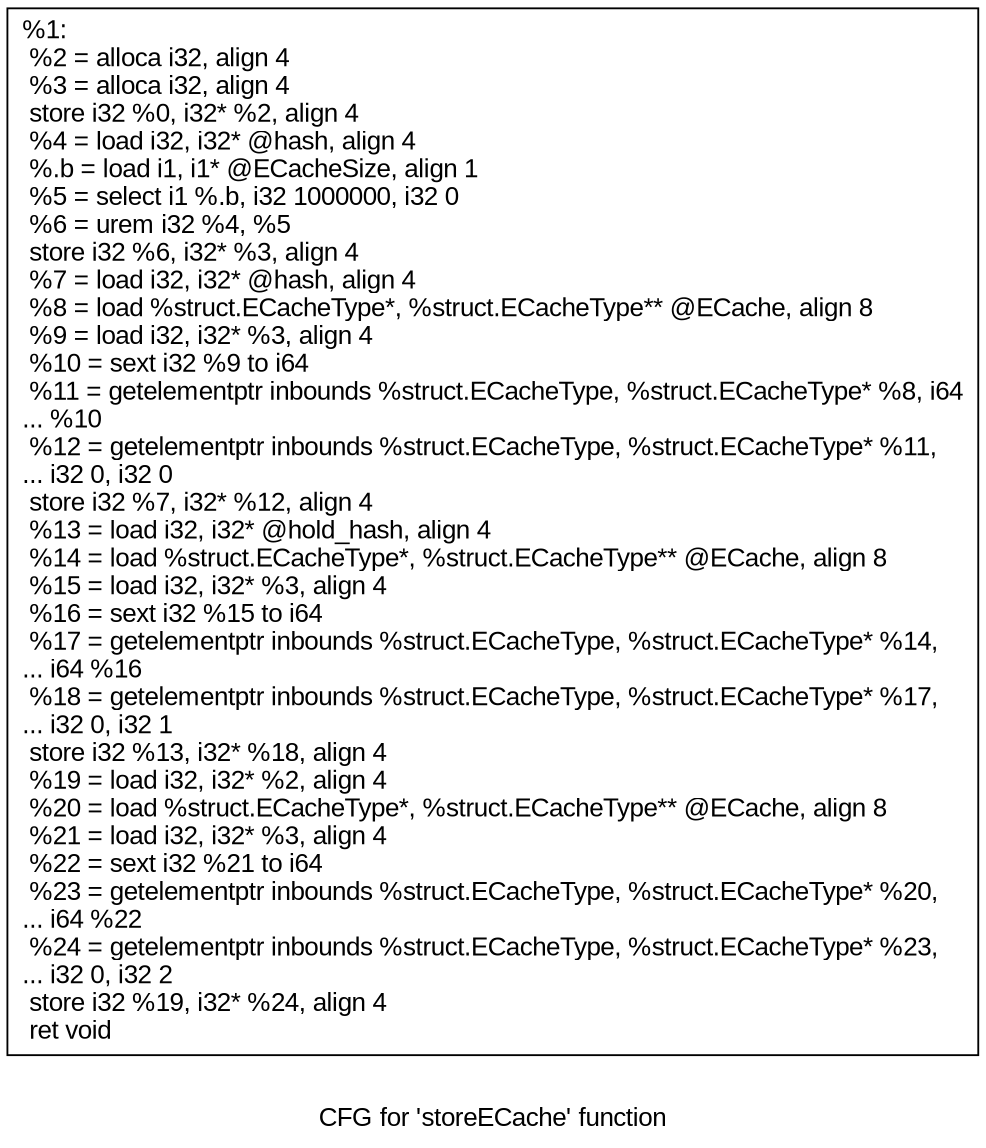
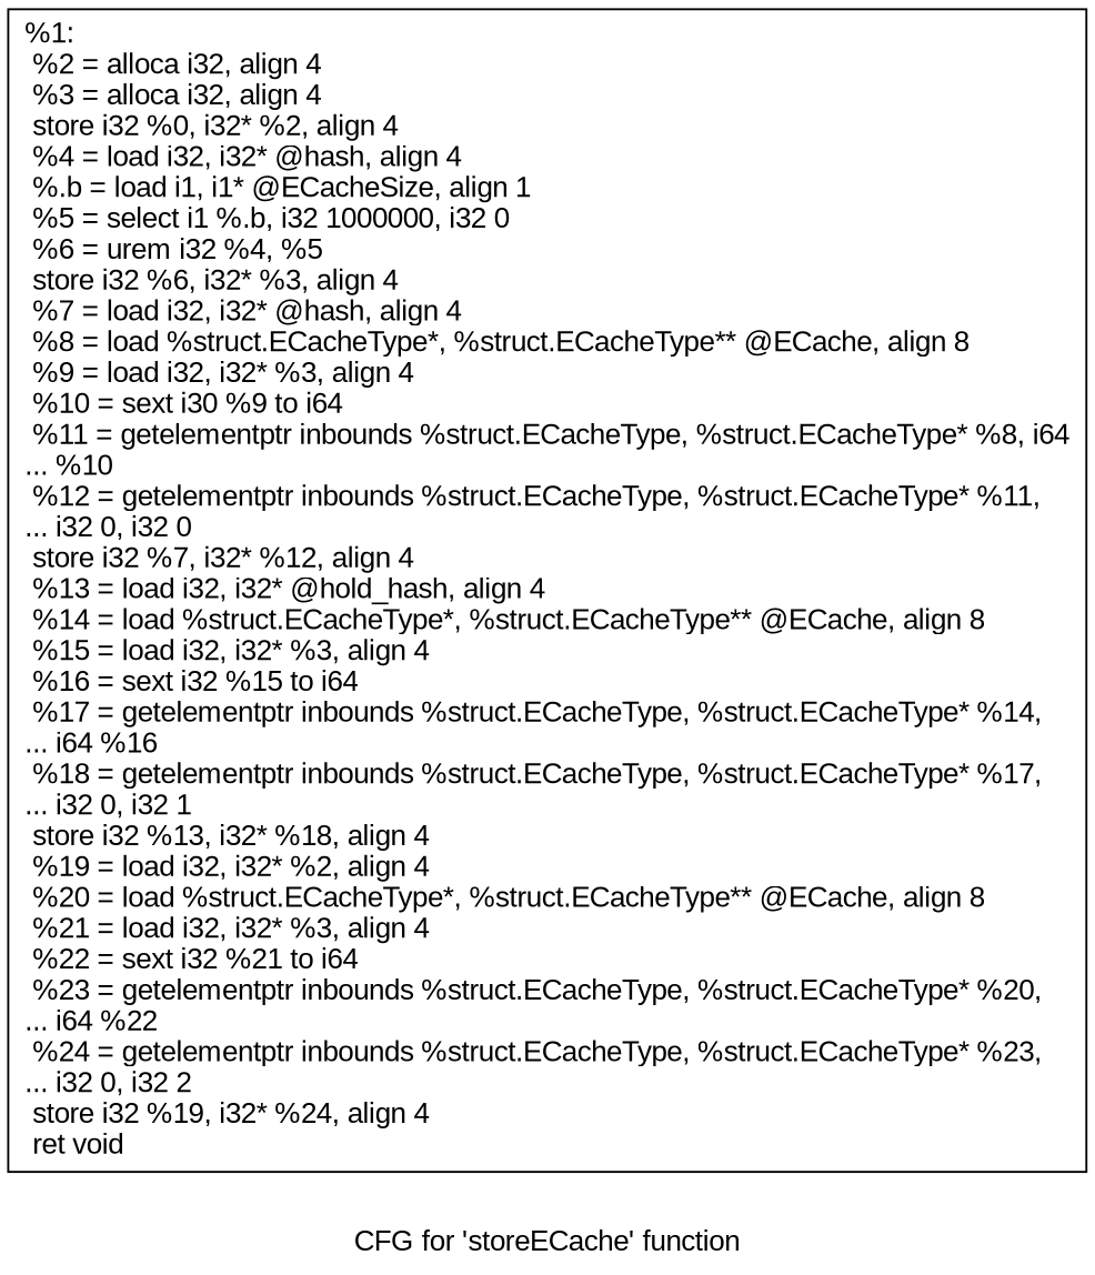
  digraph {
    label="CFG for 'storeECache' function"
    fontname="Liberation Sans"
-   n1 [label="{%1:\l  %2 = alloca i32, align 4\l  %3 = alloca i32, align 4\l  store i32 %0, i32* %2, align 4\l  %4 = load i32, i32* @hash, align 4\l  %.b = load i1, i1* @ECacheSize, align 1\l  %5 = select i1 %.b, i32 1000000, i32 0\l  %6 = urem i32 %4, %5\l  store i32 %6, i32* %3, align 4\l  %7 = load i32, i32* @hash, align 4\l  %8 = load %struct.ECacheType*, %struct.ECacheType** @ECache, align 8\l  %9 = load i32, i32* %3, align 4\l  %10 = sext i32 %9 to i64\l  %11 = getelementptr inbounds %struct.ECacheType, %struct.ECacheType* %8, i64\l... %10\l  %12 = getelementptr inbounds %struct.ECacheType, %struct.ECacheType* %11,\l... i32 0, i32 0\l  store i32 %7, i32* %12, align 4\l  %13 = load i32, i32* @hold_hash, align 4\l  %14 = load %struct.ECacheType*, %struct.ECacheType** @ECache, align 8\l  %15 = load i32, i32* %3, align 4\l  %16 = sext i32 %15 to i64\l  %17 = getelementptr inbounds %struct.ECacheType, %struct.ECacheType* %14,\l... i64 %16\l  %18 = getelementptr inbounds %struct.ECacheType, %struct.ECacheType* %17,\l... i32 0, i32 1\l  store i32 %13, i32* %18, align 4\l  %19 = load i32, i32* %2, align 4\l  %20 = load %struct.ECacheType*, %struct.ECacheType** @ECache, align 8\l  %21 = load i32, i32* %3, align 4\l  %22 = sext i32 %21 to i64\l  %23 = getelementptr inbounds %struct.ECacheType, %struct.ECacheType* %20,\l... i64 %22\l  %24 = getelementptr inbounds %struct.ECacheType, %struct.ECacheType* %23,\l... i32 0, i32 2\l  store i32 %19, i32* %24, align 4\l  ret void\l}" shape=record fontname="Liberation Sans"]
+   n1 [label="{%1:\l  %2 = alloca i32, align 4\l  %3 = alloca i32, align 4\l  store i32 %0, i32* %2, align 4\l  %4 = load i32, i32* @hash, align 4\l  %.b = load i1, i1* @ECacheSize, align 1\l  %5 = select i1 %.b, i32 1000000, i32 0\l  %6 = urem i32 %4, %5\l  store i32 %6, i32* %3, align 4\l  %7 = load i32, i32* @hash, align 4\l  %8 = load %struct.ECacheType*, %struct.ECacheType** @ECache, align 8\l  %9 = load i32, i32* %3, align 4\l  %10 = sext i30 %9 to i64\l  %11 = getelementptr inbounds %struct.ECacheType, %struct.ECacheType* %8, i64\l... %10\l  %12 = getelementptr inbounds %struct.ECacheType, %struct.ECacheType* %11,\l... i32 0, i32 0\l  store i32 %7, i32* %12, align 4\l  %13 = load i32, i32* @hold_hash, align 4\l  %14 = load %struct.ECacheType*, %struct.ECacheType** @ECache, align 8\l  %15 = load i32, i32* %3, align 4\l  %16 = sext i32 %15 to i64\l  %17 = getelementptr inbounds %struct.ECacheType, %struct.ECacheType* %14,\l... i64 %16\l  %18 = getelementptr inbounds %struct.ECacheType, %struct.ECacheType* %17,\l... i32 0, i32 1\l  store i32 %13, i32* %18, align 4\l  %19 = load i32, i32* %2, align 4\l  %20 = load %struct.ECacheType*, %struct.ECacheType** @ECache, align 8\l  %21 = load i32, i32* %3, align 4\l  %22 = sext i32 %21 to i64\l  %23 = getelementptr inbounds %struct.ECacheType, %struct.ECacheType* %20,\l... i64 %22\l  %24 = getelementptr inbounds %struct.ECacheType, %struct.ECacheType* %23,\l... i32 0, i32 2\l  store i32 %19, i32* %24, align 4\l  ret void\l}" shape=record fontname="Liberation Sans"]
  }
